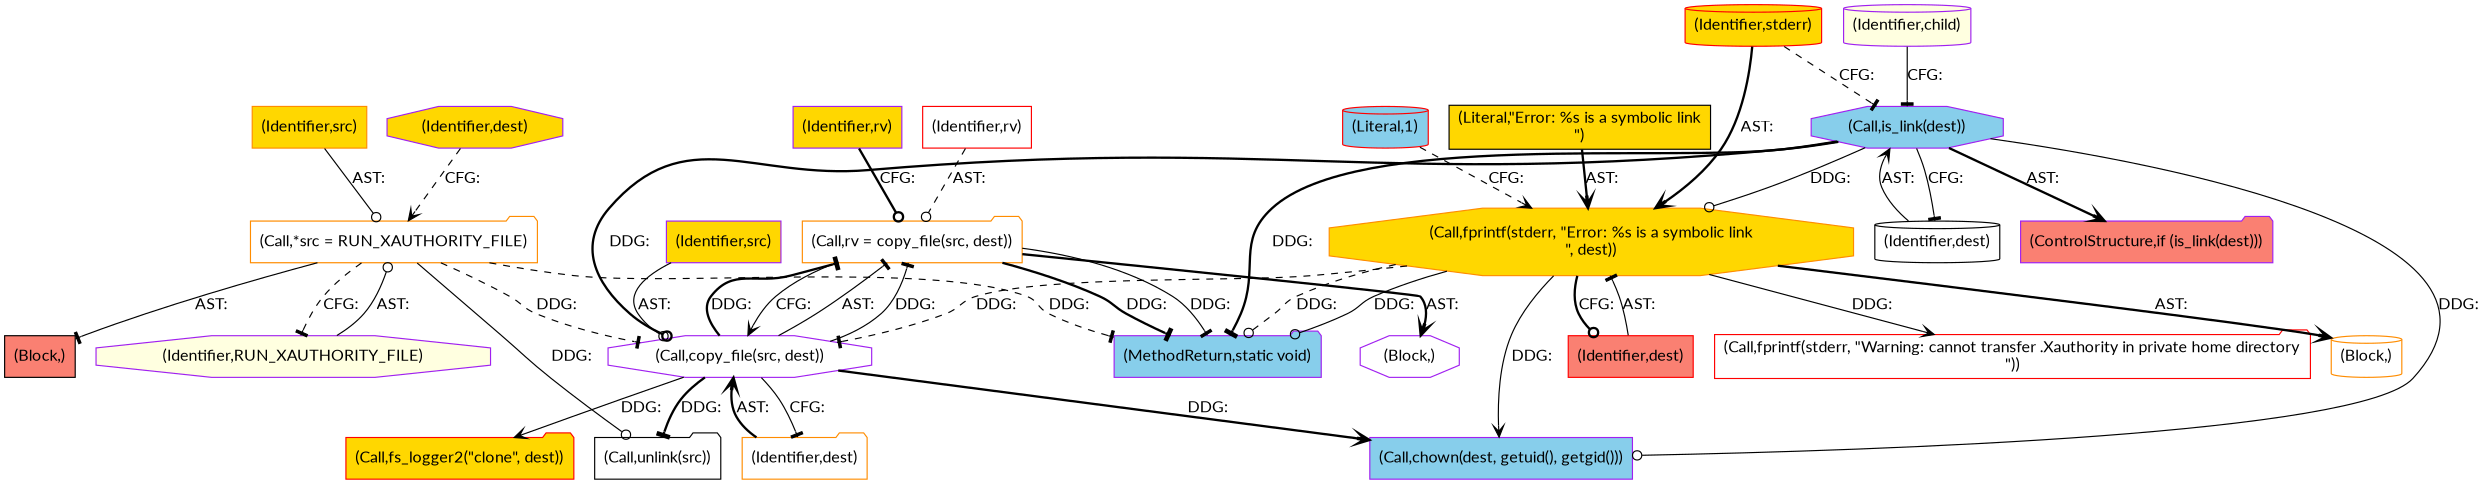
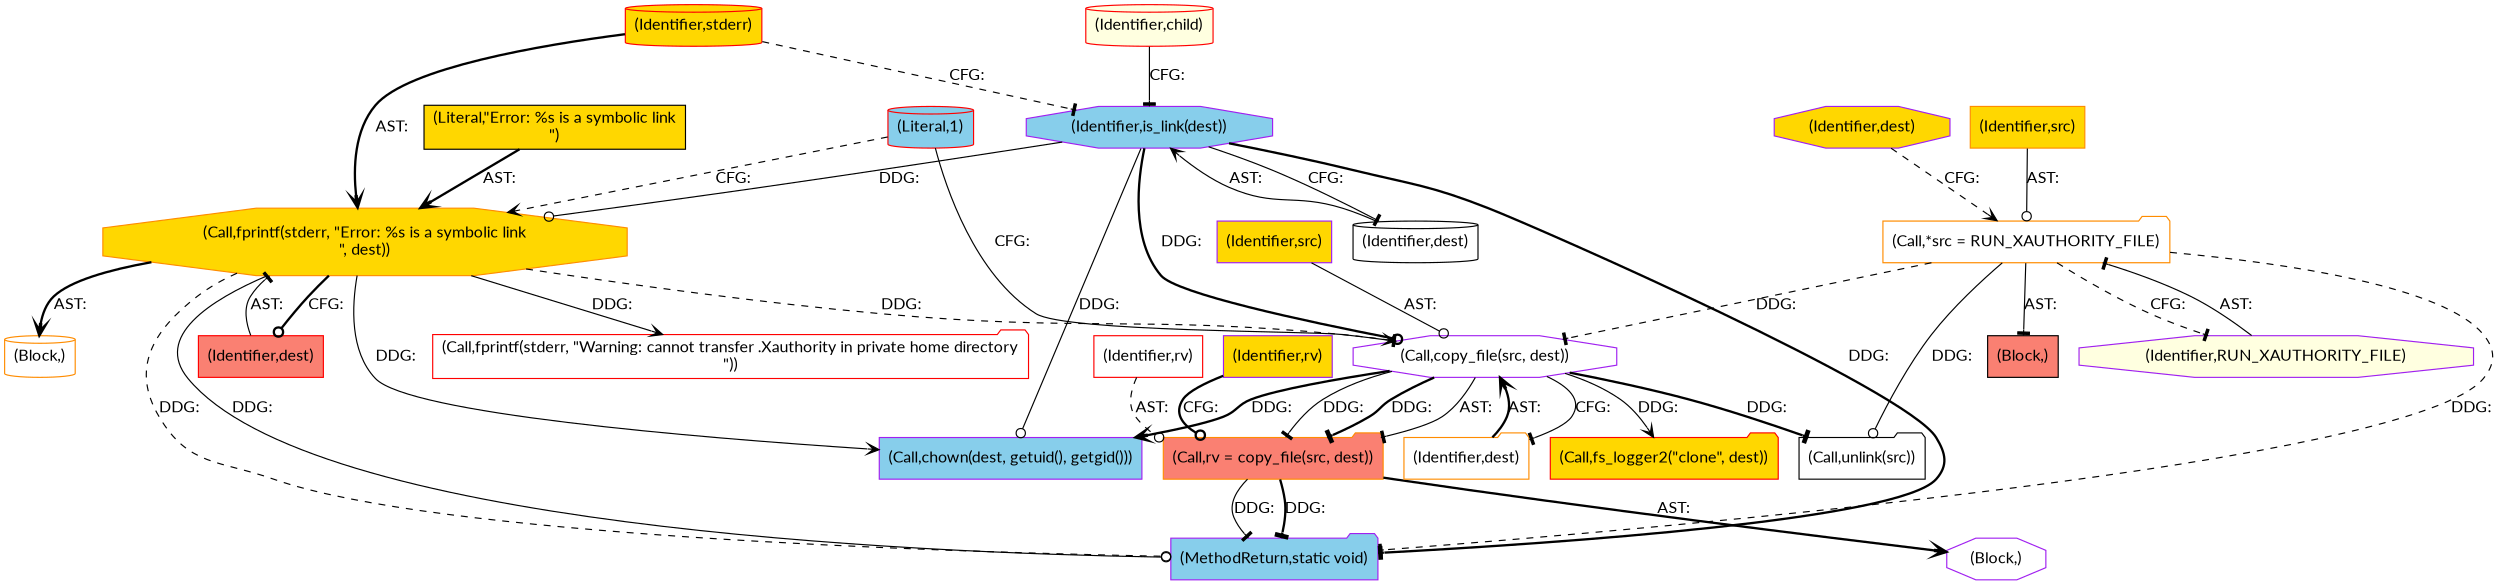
  digraph {
    fontname=Lato
    node [color=purple fillcolor=white fontname=Lato shape=folder style=filled]
    edge [arrowhead=tee fontname=Lato style=solid]
-   n1 [color=darkorange label="(Call,rv = copy_file(src, dest))"]
+   n1 [color=darkorange fillcolor=salmon label="(Call,rv = copy_file(src, dest))"]
    n2 [label="(Call,copy_file(src, dest))" shape=octagon]
    n3 [label="(Block,)" shape=octagon]
    n4 [fillcolor=skyblue label="(MethodReturn,static void)"]
    n5 [fillcolor=skyblue label="(Call,chown(dest, getuid(), getgid()))" shape=box]
    n6 [color=black label="(Call,unlink(src))"]
    n7 [color=darkorange label="(Identifier,dest)"]
    n8 [color=red fillcolor=gold label="(Call,fs_logger2(\"clone\", dest))"]
    n9 [color=darkorange label="(Call,*src = RUN_XAUTHORITY_FILE)"]
    n10 [color=black fillcolor=salmon label="(Block,)" shape=box]
    n11 [fillcolor=lightyellow label="(Identifier,RUN_XAUTHORITY_FILE)" shape=octagon]
-   n12 [fillcolor=skyblue label="(Call,is_link(dest))" shape=octagon]
+   n12 [fillcolor=skyblue label="(Identifier,is_link(dest))" shape=octagon]
    n13 [color=darkorange fillcolor=gold label="(Call,fprintf(stderr, \"Error: %s is a symbolic link\n\", dest))" shape=octagon]
    n14 [color=black label="(Identifier,dest)" shape=cylinder]
-   n15 [fillcolor=salmon label="(ControlStructure,if (is_link(dest)))"]
    n16 [color=red label="(Call,fprintf(stderr, \"Warning: cannot transfer .Xauthority in private home directory\n\"))"]
    n17 [color=red fillcolor=salmon label="(Identifier,dest)" shape=box]
    n18 [color=darkorange label="(Block,)" shape=cylinder]
    n19 [fillcolor=gold label="(Identifier,rv)" shape=box]
    n20 [color=red label="(Identifier,rv)" shape=box]
    n21 [fillcolor=gold label="(Identifier,src)" shape=box]
    n22 [color=red fillcolor=skyblue label="(Literal,1)" shape=cylinder]
    n23 [color=black fillcolor=gold label="(Literal,\"Error: %s is a symbolic link\n\")" shape=box]
    n24 [color=red fillcolor=gold label="(Identifier,stderr)" shape=cylinder]
    n25 [color=darkorange fillcolor=gold label="(Identifier,src)" shape=box]
-   n26 [fillcolor=lightyellow label="(Identifier,child)" shape=cylinder]
+   n26 [color=red fillcolor=lightyellow label="(Identifier,child)" shape=cylinder]
    n27 [fillcolor=gold label="(Identifier,dest)" shape=octagon]
-   n1 -> n2 [arrowhead=vee label="CFG: "]
+   n22 -> n2 [arrowhead=vee label="CFG: "]
    n1 -> n3 [arrowhead=vee label="AST: " style=bold]
    n1 -> n4 [label="DDG: " style=bold]
    n1 -> n4 [label="DDG: "]
    n2 -> n1 [label="AST: "]
    n2 -> n1 [label="DDG: "]
    n2 -> n1 [label="DDG: " style=bold]
    n2 -> n5 [arrowhead=vee label="DDG: " style=bold]
    n2 -> n6 [label="DDG: " style=bold]
    n2 -> n7 [label="CFG: "]
    n2 -> n8 [arrowhead=vee label="DDG: "]
    n7 -> n2 [arrowhead=vee label="AST: " style=bold]
    n9 -> n2 [label="DDG: " style=dashed]
    n9 -> n4 [label="DDG: " style=dashed]
    n9 -> n6 [arrowhead=odot label="DDG: "]
    n9 -> n10 [label="AST: "]
    n9 -> n11 [label="CFG: " style=dashed]
-   n11 -> n9 [arrowhead=odot label="AST: "]
+   n11 -> n9 [label="AST: "]
    n12 -> n2 [arrowhead=odot label="DDG: " style=bold]
    n12 -> n4 [label="DDG: " style=bold]
    n12 -> n5 [arrowhead=odot label="DDG: "]
    n12 -> n13 [arrowhead=odot label="DDG: "]
    n12 -> n14 [label="CFG: "]
-   n12 -> n15 [arrowhead=vee label="AST: " style=bold]
    n13 -> n2 [label="DDG: " style=dashed]
    n13 -> n4 [arrowhead=odot label="DDG: "]
    n13 -> n4 [arrowhead=odot label="DDG: " style=dashed]
    n13 -> n5 [arrowhead=vee label="DDG: "]
    n13 -> n16 [arrowhead=vee label="DDG: "]
    n13 -> n17 [arrowhead=odot label="CFG: " style=bold]
    n13 -> n18 [arrowhead=vee label="AST: " style=bold]
    n14 -> n12 [arrowhead=vee label="AST: "]
    n17 -> n13 [label="AST: "]
    n19 -> n1 [arrowhead=odot label="CFG: " style=bold]
    n20 -> n1 [arrowhead=odot label="AST: " style=dashed]
    n21 -> n2 [arrowhead=odot label="AST: "]
    n22 -> n13 [arrowhead=vee label="CFG: " style=dashed]
    n23 -> n13 [arrowhead=vee label="AST: " style=bold]
    n24 -> n12 [label="CFG: " style=dashed]
    n24 -> n13 [arrowhead=vee label="AST: " style=bold]
    n25 -> n9 [arrowhead=odot label="AST: "]
    n26 -> n12 [label="CFG: "]
    n27 -> n9 [arrowhead=vee label="CFG: " style=dashed]
  }
